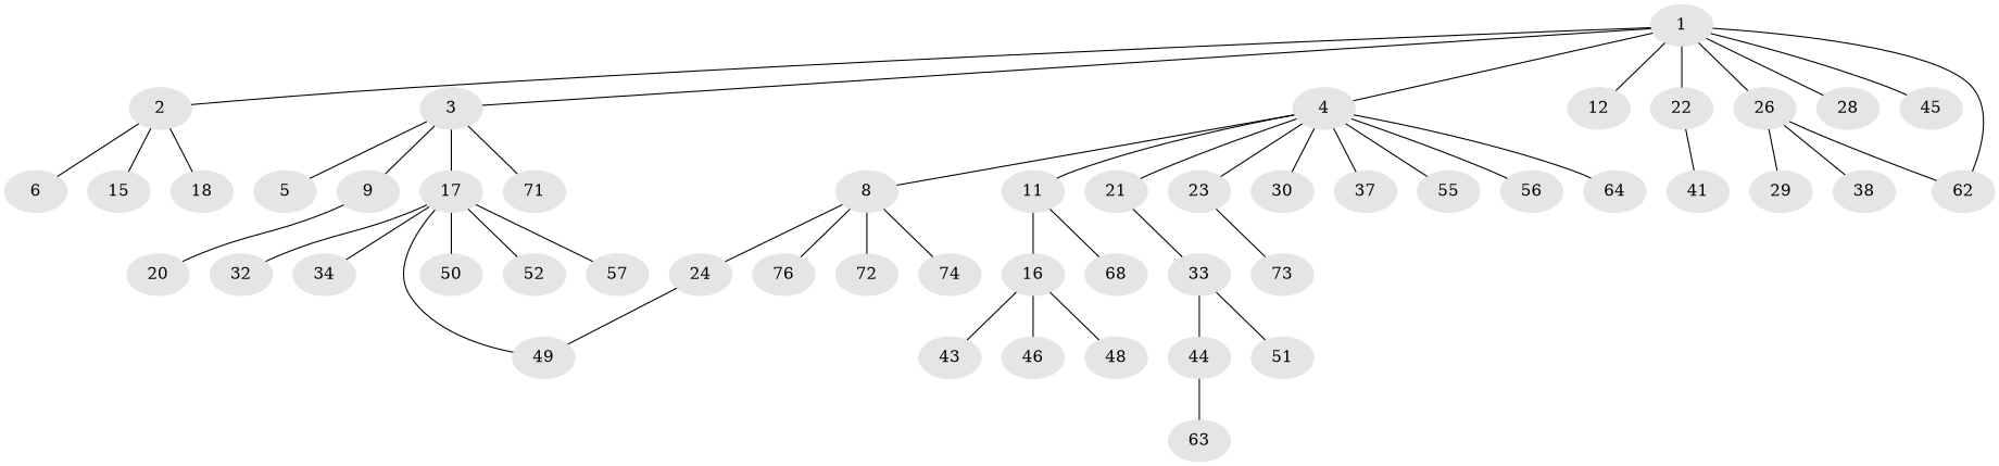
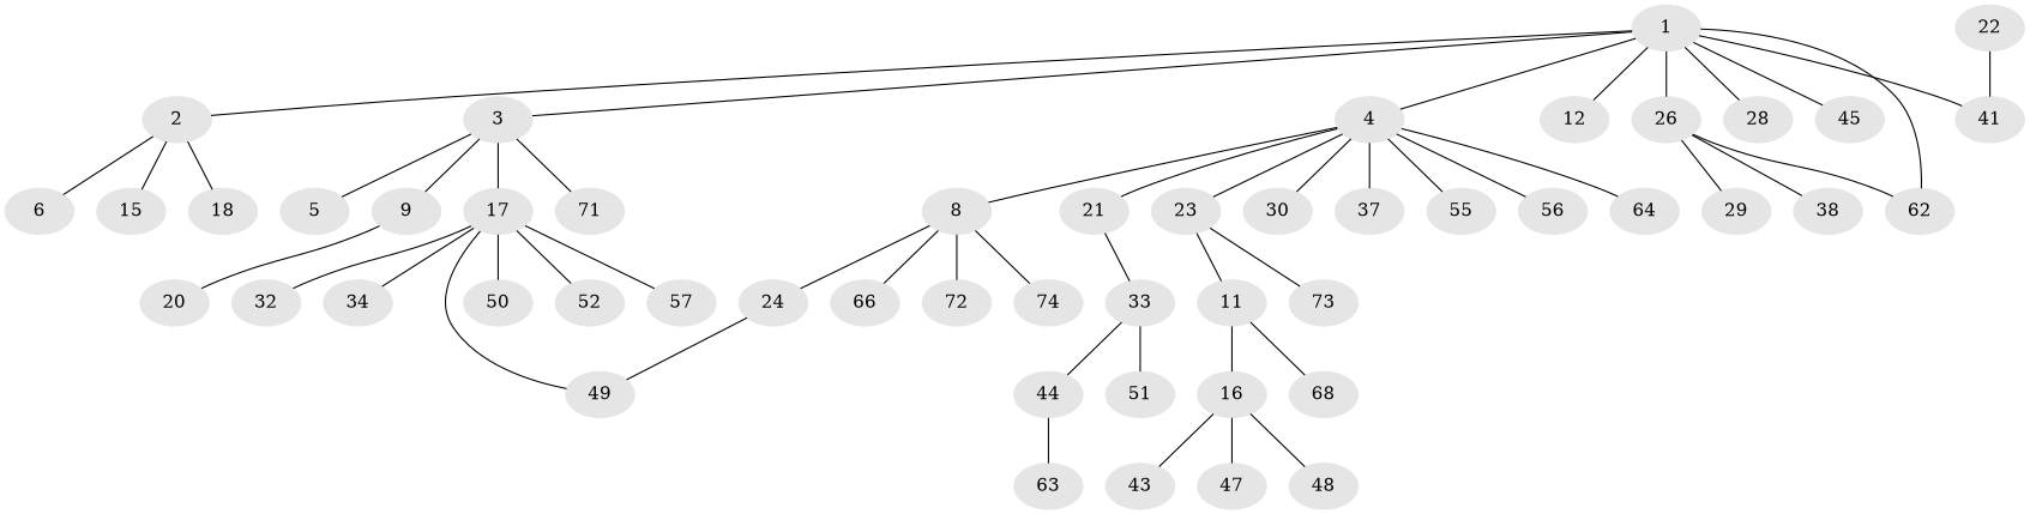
  graph {
    node [color=gray90 style=filled]
    1 [super="+14"]
    2 [super="+10"]
    3 [super="+42"]
    4 [super="+13"]
    12
    22 [super="+25"]
    26 [super="+27"]
    28 [super="+40"]
    45
    62 [super="+69"]
    6
    15
    18
    5
    9
    17 [super="+31"]
    71
    8 [super="+60"]
    11 [super="+19"]
    21
    23 [super="+53"]
    30
    37
    55
    56
    64
    41
    29
    38 [super="+59"]
    20 [super="+54"]
    32 [super="+46"]
    34
    49
    50 [super="+61"]
    52 [super="+58"]
    57
    24
-   66 [label=76]
+   66
    72
    74
    16 [super="+35"]
    68
    33 [super="+67"]
    73
    43
-   47 [label=46]
+   47
    48
    44
    51
    63 [super="+70"]
    1 -- 2
    1 -- 3
    1 -- 4
    1 -- 12
-   1 -- 22
+   1 -- 41
    1 -- 26
    1 -- 28
    1 -- 45
    1 -- 62
    2 -- 6
    2 -- 15
    2 -- 18
    3 -- 5
    3 -- 9
    3 -- 17
    3 -- 71
    4 -- 8
-   4 -- 11
+   23 -- 11
    4 -- 21
    4 -- 23
    4 -- 30
    4 -- 37
    4 -- 55
    4 -- 56
    4 -- 64
    22 -- 41
    26 -- 62
    26 -- 29
    26 -- 38
    9 -- 20
    17 -- 32
    17 -- 34
    17 -- 49
    17 -- 50
    17 -- 52
    17 -- 57
    8 -- 24
    8 -- 66
    8 -- 72
    8 -- 74
    11 -- 16
    11 -- 68
    21 -- 33
    23 -- 73
    24 -- 49
    16 -- 43
    16 -- 47
    16 -- 48
    33 -- 44
    33 -- 51
    44 -- 63
  }
